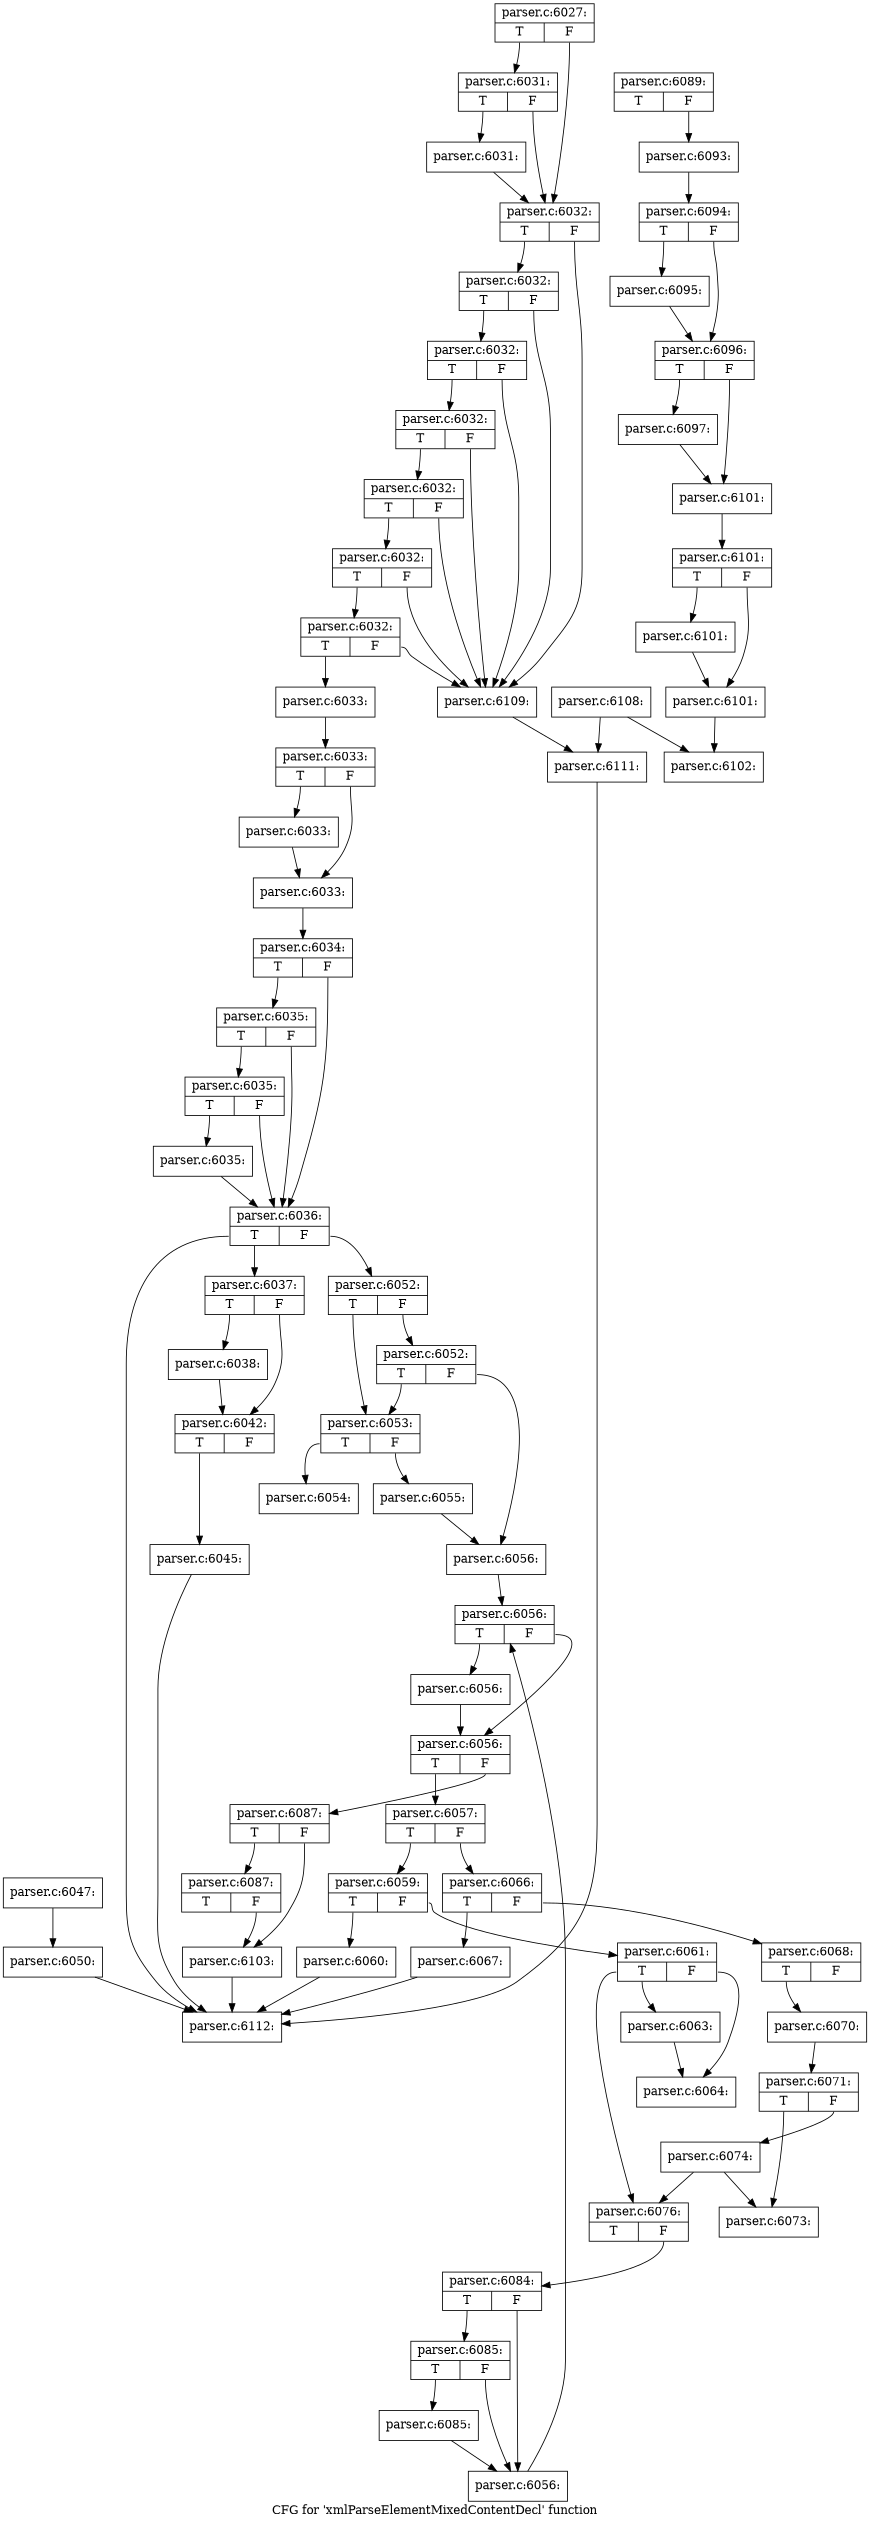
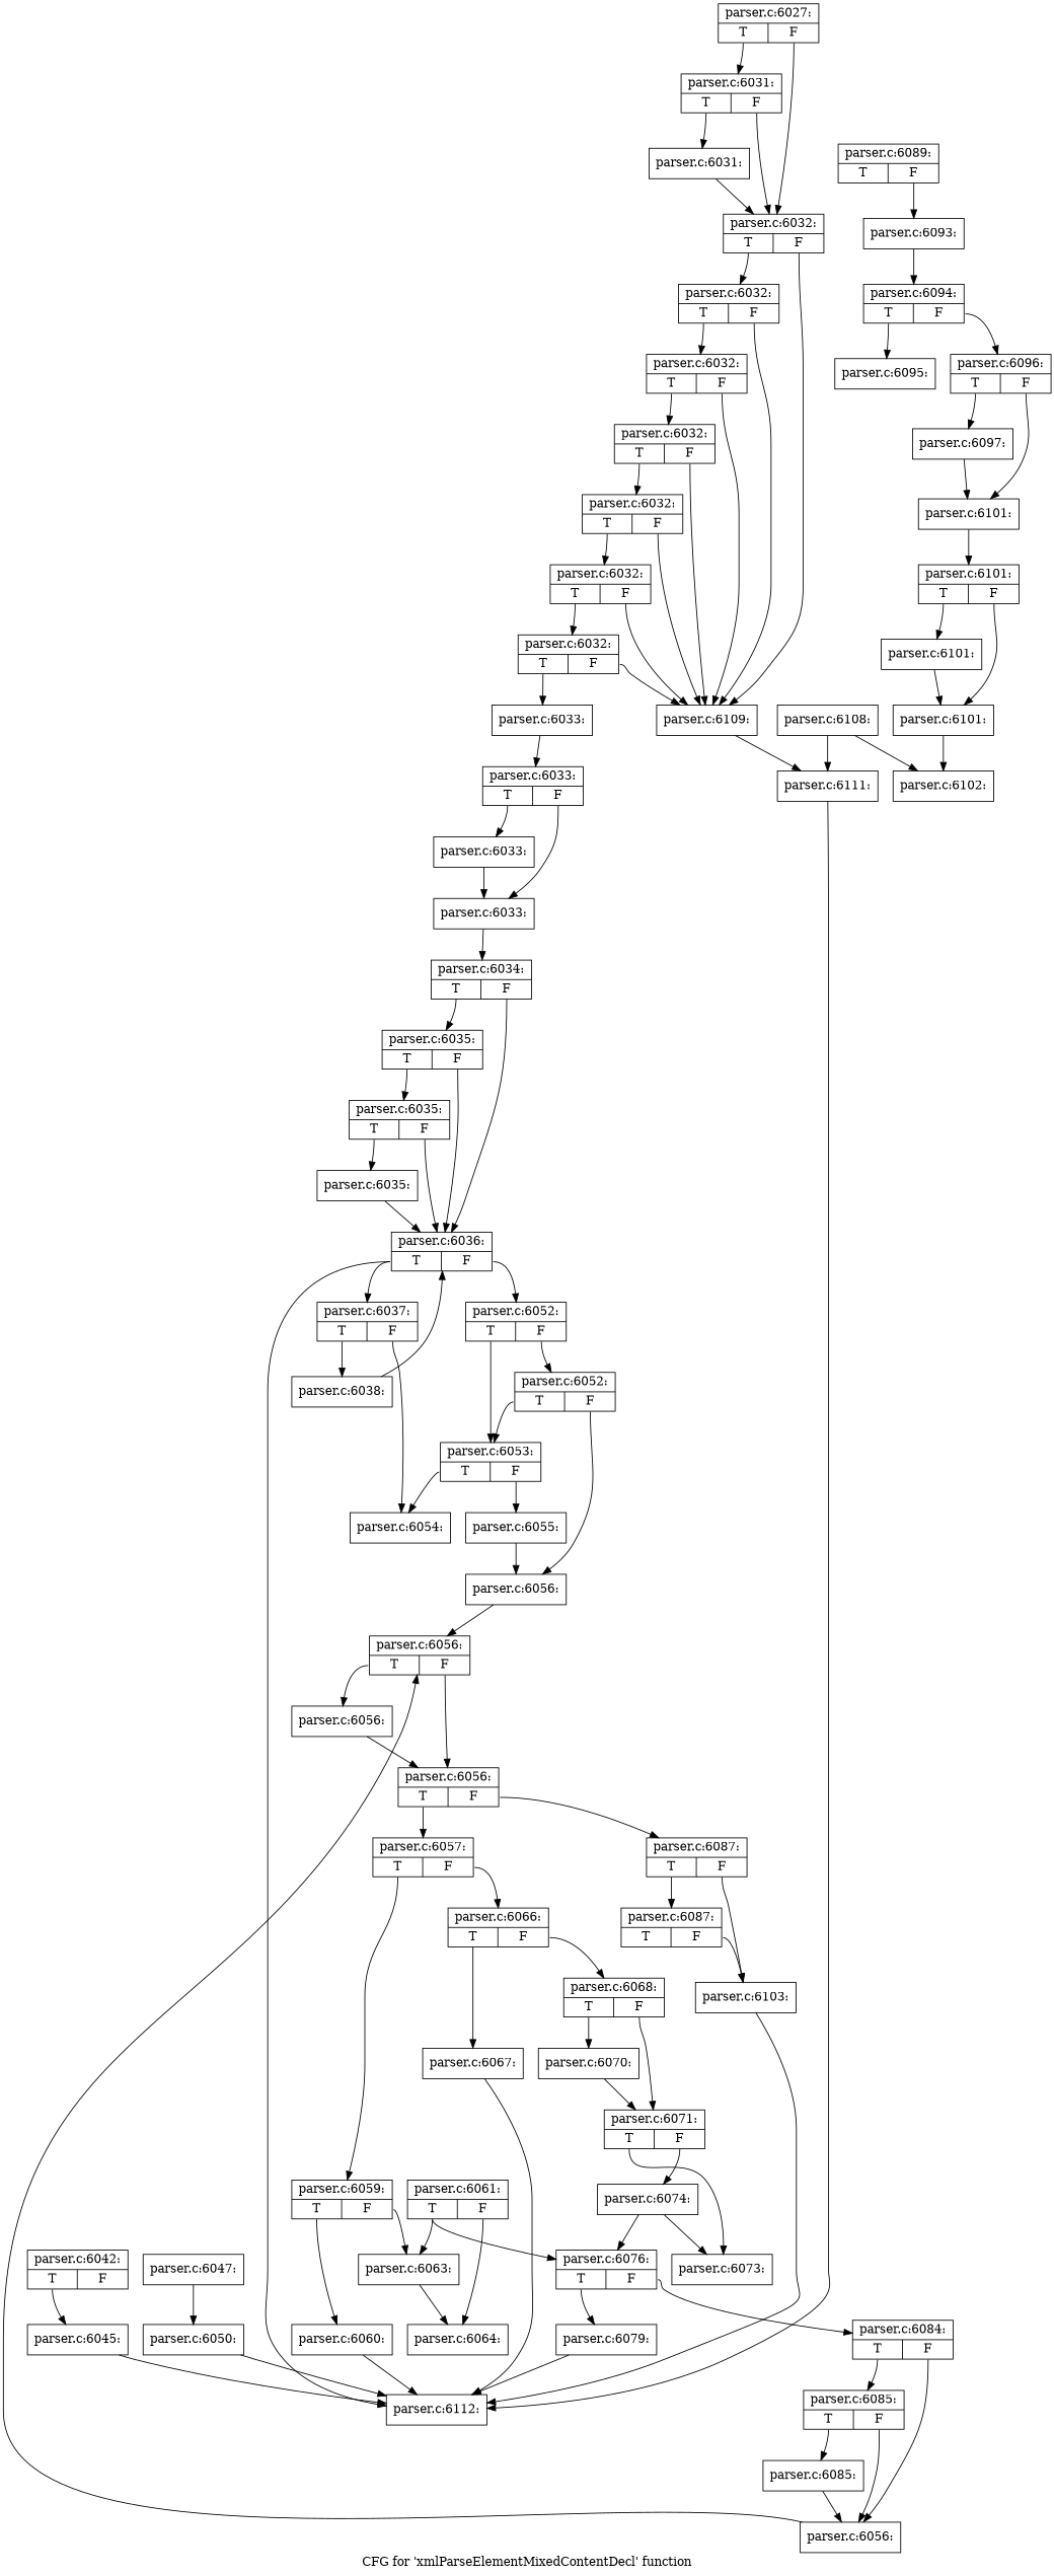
  digraph {
    fontname="DejaVu Serif"
    label="CFG for 'xmlParseElementMixedContentDecl' function"
    node [fontname="DejaVu Serif" shape=record]
    edge [fontname="DejaVu Serif" tailport=s0]
    n1 [label="{parser.c:6027:|{<s0>T|<s1>F}}"]
    n2 [label="{parser.c:6031:|{<s0>T|<s1>F}}"]
    n3 [label="{parser.c:6032:|{<s0>T|<s1>F}}"]
    n4 [label="{parser.c:6031:}"]
    n5 [label="{parser.c:6032:|{<s0>T|<s1>F}}"]
    n6 [label="{parser.c:6109:}"]
    n7 [label="{parser.c:6032:|{<s0>T|<s1>F}}"]
    n8 [label="{parser.c:6111:}"]
    n9 [label="{parser.c:6032:|{<s0>T|<s1>F}}"]
    n10 [label="{parser.c:6112:}"]
    n11 [label="{parser.c:6032:|{<s0>T|<s1>F}}"]
    n12 [label="{parser.c:6032:|{<s0>T|<s1>F}}"]
    n13 [label="{parser.c:6032:|{<s0>T|<s1>F}}"]
    n14 [label="{parser.c:6033:}"]
    n15 [label="{parser.c:6033:|{<s0>T|<s1>F}}"]
    n16 [label="{parser.c:6033:}"]
    n17 [label="{parser.c:6033:}"]
    n18 [label="{parser.c:6034:|{<s0>T|<s1>F}}"]
    n19 [label="{parser.c:6035:|{<s0>T|<s1>F}}"]
    n20 [label="{parser.c:6036:|{<s0>T|<s1>F}}"]
    n21 [label="{parser.c:6035:|{<s0>T|<s1>F}}"]
    n22 [label="{parser.c:6037:|{<s0>T|<s1>F}}"]
    n23 [label="{parser.c:6052:|{<s0>T|<s1>F}}"]
    n24 [label="{parser.c:6035:}"]
    n25 [label="{parser.c:6038:}"]
    n26 [label="{parser.c:6042:|{<s0>T|<s1>F}}"]
    n27 [label="{parser.c:6053:|{<s0>T|<s1>F}}"]
    n28 [label="{parser.c:6052:|{<s0>T|<s1>F}}"]
    n29 [label="{parser.c:6045:}"]
    n30 [label="{parser.c:6054:}"]
    n31 [label="{parser.c:6055:}"]
    n32 [label="{parser.c:6056:}"]
    n33 [label="{parser.c:6047:}"]
    n34 [label="{parser.c:6050:}"]
    n35 [label="{parser.c:6056:|{<s0>T|<s1>F}}"]
    n36 [label="{parser.c:6056:}"]
    n37 [label="{parser.c:6056:|{<s0>T|<s1>F}}"]
    n38 [label="{parser.c:6057:|{<s0>T|<s1>F}}"]
    n39 [label="{parser.c:6087:|{<s0>T|<s1>F}}"]
    n40 [label="{parser.c:6059:|{<s0>T|<s1>F}}"]
    n41 [label="{parser.c:6066:|{<s0>T|<s1>F}}"]
    n42 [label="{parser.c:6087:|{<s0>T|<s1>F}}"]
    n43 [label="{parser.c:6103:}"]
    n44 [label="{parser.c:6060:}"]
    n45 [label="{parser.c:6061:|{<s0>T|<s1>F}}"]
    n46 [label="{parser.c:6067:}"]
    n47 [label="{parser.c:6068:|{<s0>T|<s1>F}}"]
    n48 [label="{parser.c:6063:}"]
    n49 [label="{parser.c:6064:}"]
    n50 [label="{parser.c:6076:|{<s0>T|<s1>F}}"]
    n51 [label="{parser.c:6070:}"]
    n52 [label="{parser.c:6071:|{<s0>T|<s1>F}}"]
+   n53 [label="{parser.c:6079:}"]
    n54 [label="{parser.c:6084:|{<s0>T|<s1>F}}"]
    n55 [label="{parser.c:6085:|{<s0>T|<s1>F}}"]
    n56 [label="{parser.c:6056:}"]
    n57 [label="{parser.c:6073:}"]
    n58 [label="{parser.c:6074:}"]
    n59 [label="{parser.c:6085:}"]
    n60 [label="{parser.c:6089:|{<s0>T|<s1>F}}"]
    n61 [label="{parser.c:6093:}"]
    n62 [label="{parser.c:6094:|{<s0>T|<s1>F}}"]
    n63 [label="{parser.c:6095:}"]
    n64 [label="{parser.c:6096:|{<s0>T|<s1>F}}"]
    n65 [label="{parser.c:6097:}"]
    n66 [label="{parser.c:6101:}"]
    n67 [label="{parser.c:6101:|{<s0>T|<s1>F}}"]
    n68 [label="{parser.c:6101:}"]
    n69 [label="{parser.c:6101:}"]
    n70 [label="{parser.c:6102:}"]
    n71 [label="{parser.c:6108:}"]
    n1 -> n2
    n1 -> n3 [tailport=s1]
    n2 -> n3 [tailport=s1]
    n2 -> n4
    n3 -> n5
    n3 -> n6 [tailport=s1]
    n4 -> n3
    n5 -> n6 [tailport=s1]
    n5 -> n7
    n6 -> n8
    n7 -> n6 [tailport=s1]
    n7 -> n9
    n8 -> n10
    n9 -> n6 [tailport=s1]
    n9 -> n11
    n11 -> n6 [tailport=s1]
    n11 -> n12
    n12 -> n6 [tailport=s1]
    n12 -> n13
    n13 -> n6 [tailport=s1]
    n13 -> n14
    n14 -> n15
    n15 -> n16
    n15 -> n17 [tailport=s1]
    n16 -> n17
    n17 -> n18
    n18 -> n19
    n18 -> n20 [tailport=s1]
    n19 -> n20 [tailport=s1]
    n19 -> n21
    n20 -> n10
    n20 -> n22
    n20 -> n23 [tailport=s1]
    n21 -> n20 [tailport=s1]
    n21 -> n24
    n22 -> n25
-   n22 -> n26 [tailport=s1]
+   n22 -> n30 [tailport=s1]
    n23 -> n27
    n23 -> n28 [tailport=s1]
    n24 -> n20
-   n25 -> n26
+   n25 -> n20
    n26 -> n29
    n27 -> n30
    n27 -> n31 [tailport=s1]
    n28 -> n27
    n28 -> n32 [tailport=s1]
    n29 -> n10
    n31 -> n32
    n32 -> n35
    n33 -> n34
    n34 -> n10
    n35 -> n36
    n35 -> n37 [tailport=s1]
    n36 -> n37
    n37 -> n38
    n37 -> n39 [tailport=s1]
    n38 -> n40
    n38 -> n41 [tailport=s1]
    n39 -> n42
    n39 -> n43 [tailport=s1]
    n40 -> n44
-   n40 -> n45 [tailport=s1]
+   n40 -> n48 [tailport=s1]
    n41 -> n46
    n41 -> n47 [tailport=s1]
    n42 -> n43 [tailport=s1]
    n43 -> n10
    n44 -> n10
    n45 -> n48
    n45 -> n49 [tailport=s1]
    n45 -> n50
    n46 -> n10
    n47 -> n51
+   n47 -> n52 [tailport=s1]
    n48 -> n49
+   n50 -> n53
    n50 -> n54 [tailport=s1]
    n51 -> n52
    n52 -> n57
    n52 -> n58 [tailport=s1]
+   n53 -> n10
    n54 -> n55
    n54 -> n56 [tailport=s1]
    n55 -> n56 [tailport=s1]
    n55 -> n59
    n56 -> n35
    n58 -> n50
    n58 -> n57
    n59 -> n56
    n60 -> n61 [tailport=s1]
    n61 -> n62
    n62 -> n63
    n62 -> n64 [tailport=s1]
-   n63 -> n64
    n64 -> n65
    n64 -> n66 [tailport=s1]
    n65 -> n66
    n66 -> n67
    n67 -> n68
    n67 -> n69 [tailport=s1]
    n68 -> n69
    n69 -> n70
    n71 -> n8
    n71 -> n70
  }
